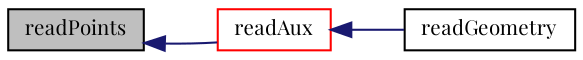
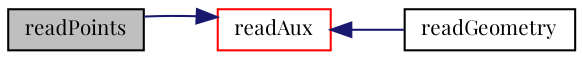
  digraph {
    fontname="Playfair Display"
    rankdir=LR
    node [color=black fontname="Playfair Display" fontsize=10 shape=record]
    edge [color=midnightblue dir=back fontname="Playfair Display" fontsize=10 labelfontname=FreeSans labelfontsize=10 style=solid]
    n1 [fillcolor=grey75 fontcolor=black height=0.2 label=readPoints style=filled width=0.4]
    n2 [color=red height=0.2 label=readAux width=0.4]
    n3 [height=0.2 label=readGeometry width=0.4]
-   n1 -> n2
+   n2 -> n1
    n2 -> n3
  }
